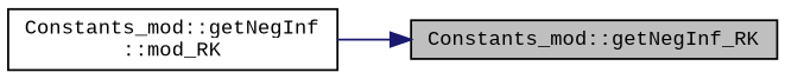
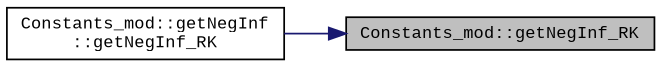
  digraph {
    rankdir=RL
    fontname="Liberation Mono"
    node [color=black fontname="Liberation Mono" fontsize=10 shape=record style=filled]
    n1 [fillcolor=grey75 fontcolor=black height=0.2 label="Constants_mod::getNegInf_RK" width=0.4]
-   n2 [fillcolor=white height=0.2 label="Constants_mod::getNegInf\l::mod_RK" width=0.4]
+   n2 [fillcolor=white height=0.2 label="Constants_mod::getNegInf\l::getNegInf_RK" width=0.4]
    n1 -> n2 [color=midnightblue dir=back fontname="Liberation Mono" fontsize=10 labelfontname=Helvetica labelfontsize=10 style=solid]
  }
